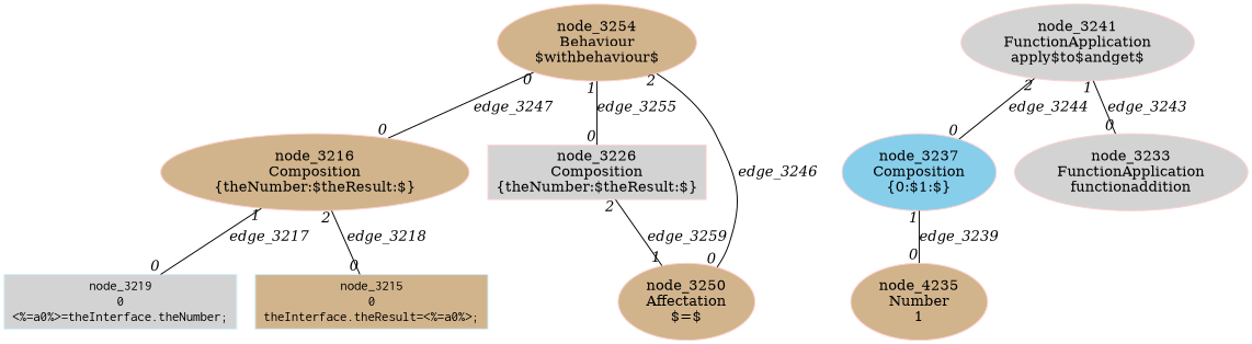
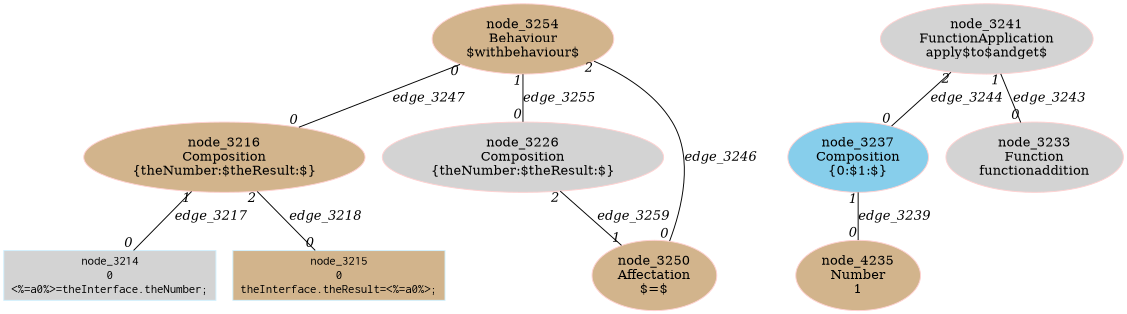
  digraph {
    node [color="#ffd1d1" fillcolor=tan shape=ellipse style=filled]
    edge [arrowHead=none dir=none fontname="Times-Italic" headlabel=0 taillabel=1]
    n1 [label="node_3216\nComposition\n{theNumber:$theResult:$}"]
-   n2 [color="#d1f1ff" fillcolor=lightgrey fontname=Courier label="node_3219\n0\n<%=a0%>=theInterface.theNumber;\n" shape=box]
+   n2 [color="#d1f1ff" fillcolor=lightgrey fontname=Courier label="node_3214\n0\n<%=a0%>=theInterface.theNumber;\n" shape=box]
    n3 [color="#d1f1ff" fontname=Courier label="node_3215\n0\ntheInterface.theResult=<%=a0%>;\n" shape=box]
-   n4 [fillcolor=lightgrey label="node_3226\nComposition\n{theNumber:$theResult:$}" shape=box]
+   n4 [fillcolor=lightgrey label="node_3226\nComposition\n{theNumber:$theResult:$}"]
    n5 [label="node_3250\nAffectation\n$=$"]
    n6 [fillcolor=skyblue label="node_3237\nComposition\n{0:$1:$}"]
    n7 [label="node_4235\nNumber\n1"]
-   n8 [fillcolor=lightgrey label="node_3233\nFunctionApplication\nfunctionaddition"]
+   n8 [fillcolor=lightgrey label="node_3233\nFunction\nfunctionaddition"]
    n9 [fillcolor=lightgrey label="node_3241\nFunctionApplication\napply$to$andget$"]
    n10 [label="node_3254\nBehaviour\n$withbehaviour$"]
    n1 -> n2 [label=edge_3217]
    n1 -> n3 [label=edge_3218 taillabel=2]
    n4 -> n5 [headlabel=1 label=edge_3259 taillabel=2]
    n6 -> n7 [label=edge_3239]
    n9 -> n6 [label=edge_3244 taillabel=2]
    n9 -> n8 [label=edge_3243]
    n10 -> n1 [label=edge_3247 taillabel=0]
    n10 -> n4 [label=edge_3255]
    n10 -> n5 [label=edge_3246 taillabel=2]
  }
